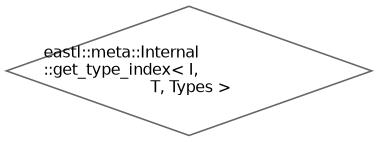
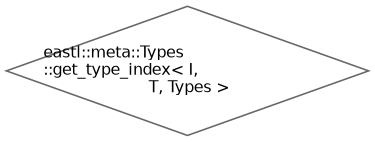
  digraph {
    rankdir=LR
-   n1 [color=grey40 fillcolor=white fontname=Helvetica fontsize=10 height=0.2 label="eastl::meta::Internal\l::get_type_index\< I,\l T, Types \>" shape=diamond style=filled width=0.4]
+   n1 [color=grey40 fillcolor=white fontname=Helvetica fontsize=10 height=0.2 label="eastl::meta::Types\l::get_type_index\< I,\l T, Types \>" shape=diamond style=filled width=0.4]
  }
